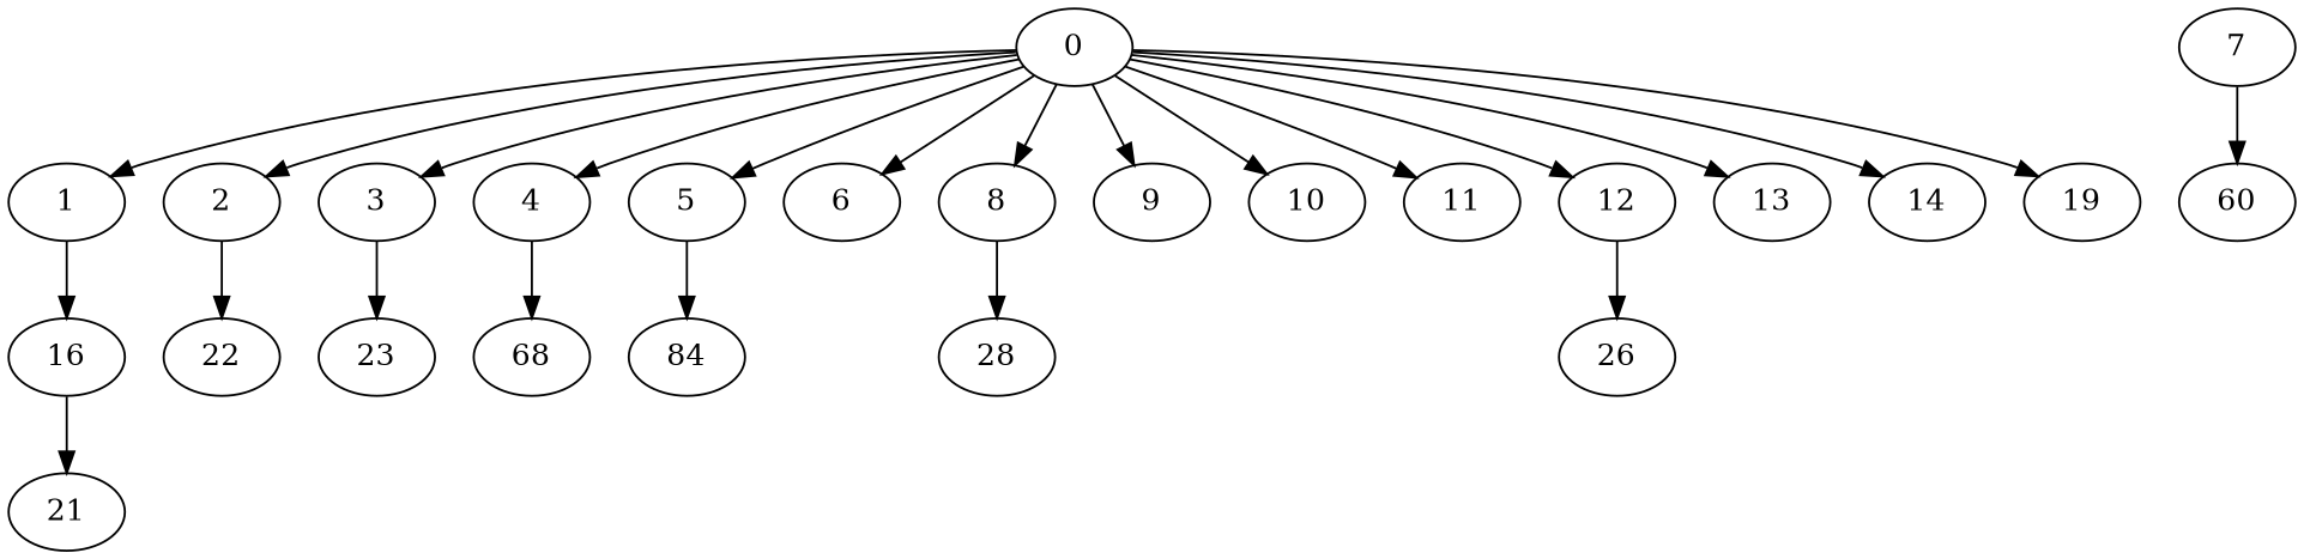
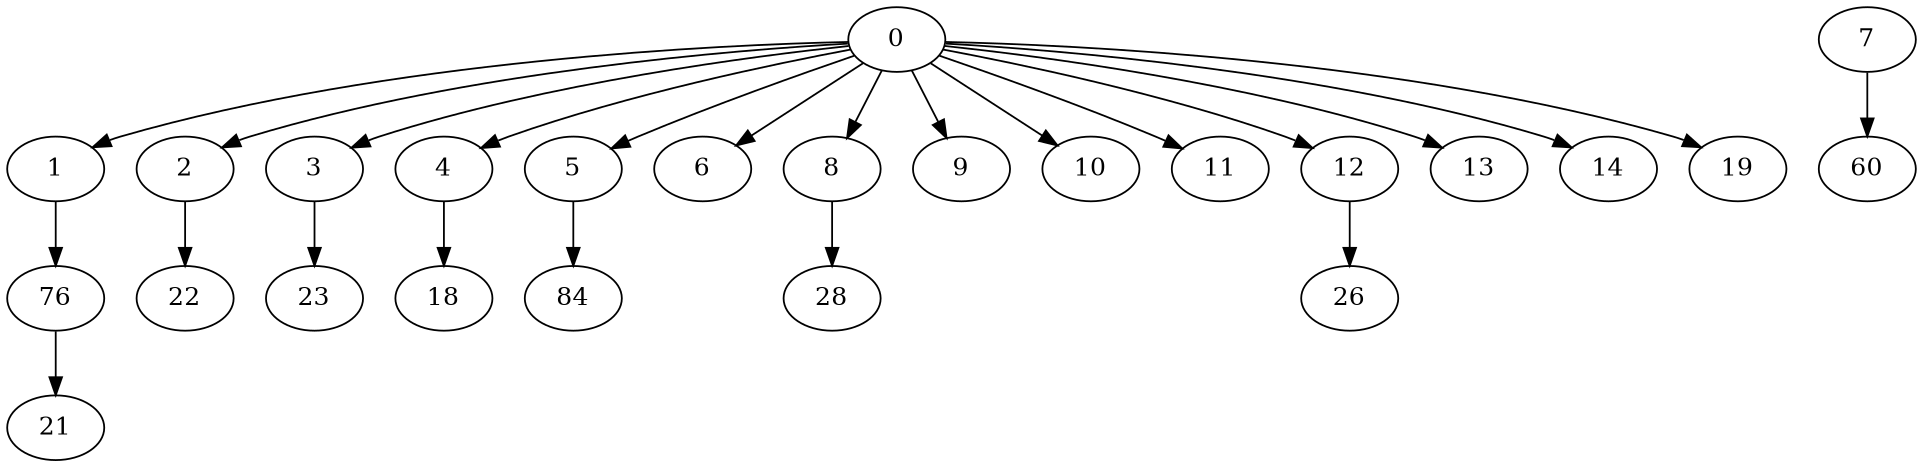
  digraph {
    n1 [label=0]
    n2 [label=1]
    n3 [label=2]
    n4 [label=3]
    n5 [label=4]
    n6 [label=5]
    n7 [label=6]
    n8 [label=8]
    n9 [label=9]
    n10 [label=10]
    n11 [label=11]
    n12 [label=12]
    n13 [label=13]
    n14 [label=14]
    n15 [label=19]
-   n16 [label=16]
+   n16 [label=76]
    n17 [label=22]
    n18 [label=23]
-   n19 [label=68]
+   n19 [label=18]
    n20 [label=84]
    n21 [label=7]
    n22 [label=60]
    n23 [label=28]
    n24 [label=26]
    n25 [label=21]
    n1 -> n2
    n1 -> n3
    n1 -> n4
    n1 -> n5
    n1 -> n6
    n1 -> n7
    n1 -> n8
    n1 -> n9
    n1 -> n10
    n1 -> n11
    n1 -> n12
    n1 -> n13
    n1 -> n14
    n1 -> n15
    n2 -> n16
    n3 -> n17
    n4 -> n18
    n5 -> n19
    n6 -> n20
    n8 -> n23
    n12 -> n24
    n16 -> n25
    n21 -> n22
  }
